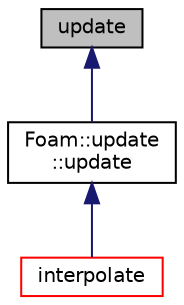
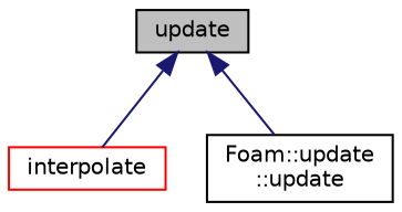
  digraph {
    rankdir=TB
    node [color=black fontname=Helvetica fontsize=10 shape=record]
    edge [color=midnightblue dir=back fontname=Helvetica fontsize=10 labelfontname=Helvetica labelfontsize=10 style=solid]
    n1 [fillcolor=grey75 fontcolor=black height=0.2 label=update style=filled width=0.4]
    n2 [color=red height=0.2 label=interpolate width=0.4]
    n3 [height=0.2 label="Foam::update\l::update" width=0.4]
-   n3 -> n2
+   n1 -> n2
    n1 -> n3
  }
